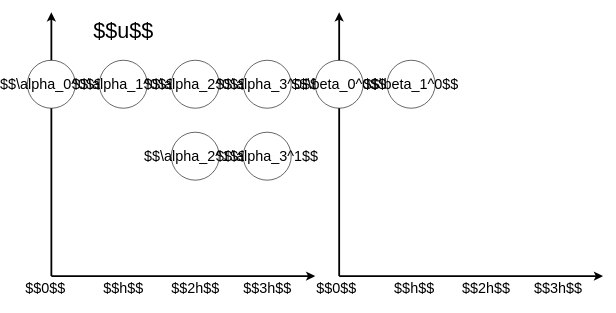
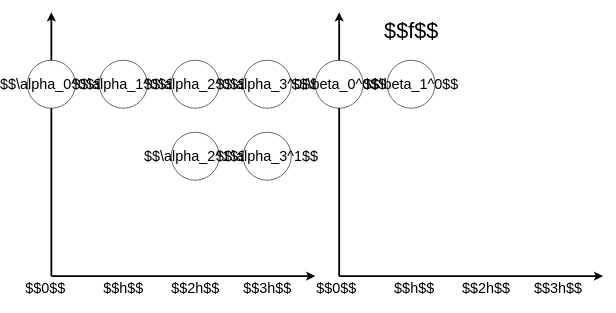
  <mxCell id="0" />
  <mxCell id="1" parent="0" />
  <mxCell id="2" value="" style="endArrow=classic;html=1;rounded=0;strokeWidth=3;" edge="1" parent="1"><mxGeometry width="50" height="50" relative="1" as="geometry"><mxPoint x="75" y="460" as="sourcePoint" /><mxPoint x="75" y="20" as="targetPoint" /></mxGeometry></mxCell>
  <mxCell id="3" value="" style="endArrow=classic;html=1;rounded=0;strokeWidth=3;" edge="1" parent="1"><mxGeometry width="50" height="50" relative="1" as="geometry"><mxPoint x="75" y="460" as="sourcePoint" /><mxPoint x="515" y="460" as="targetPoint" /></mxGeometry></mxCell>
  <mxCell id="4" value="" style="endArrow=classic;html=1;rounded=0;strokeWidth=3;" edge="1" parent="1"><mxGeometry width="50" height="50" relative="1" as="geometry"><mxPoint x="555" y="460" as="sourcePoint" /><mxPoint x="995" y="460" as="targetPoint" /></mxGeometry></mxCell>
  <mxCell id="5" value="$$0$$" style="text;html=1;align=center;verticalAlign=middle;resizable=0;points=[];autosize=1;strokeColor=none;fillColor=none;fontSize=24;" vertex="1" parent="1"><mxGeometry x="20" y="460" width="90" height="40" as="geometry" /></mxCell>
  <mxCell id="6" value="$$0$$" style="text;html=1;align=center;verticalAlign=middle;resizable=0;points=[];autosize=1;strokeColor=none;fillColor=none;fontSize=24;" vertex="1" parent="1"><mxGeometry x="505" y="460" width="90" height="40" as="geometry" /></mxCell>
  <mxCell id="7" value="$$\alpha_0^0$$" style="ellipse;whiteSpace=wrap;html=1;fontSize=24;" vertex="1" parent="1"><mxGeometry x="35" y="100" width="80" height="80" as="geometry" /></mxCell>
  <mxCell id="8" value="$$\alpha_1^0$$" style="ellipse;whiteSpace=wrap;html=1;fontSize=24;" vertex="1" parent="1"><mxGeometry x="155" y="100" width="80" height="80" as="geometry" /></mxCell>
  <mxCell id="9" value="$$\alpha_2^0$$" style="ellipse;whiteSpace=wrap;html=1;fontSize=24;" vertex="1" parent="1"><mxGeometry x="275" y="100" width="80" height="80" as="geometry" /></mxCell>
  <mxCell id="10" value="$$\alpha_3^0$$" style="ellipse;whiteSpace=wrap;html=1;fontSize=24;" vertex="1" parent="1"><mxGeometry x="395" y="100" width="80" height="80" as="geometry" /></mxCell>
  <mxCell id="11" value="$$\alpha_2^1$$" style="ellipse;whiteSpace=wrap;html=1;fontSize=24;" vertex="1" parent="1"><mxGeometry x="275" y="220" width="80" height="80" as="geometry" /></mxCell>
  <mxCell id="12" value="$$\alpha_3^1$$" style="ellipse;whiteSpace=wrap;html=1;fontSize=24;" vertex="1" parent="1"><mxGeometry x="395" y="220" width="80" height="80" as="geometry" /></mxCell>
  <mxCell id="13" value="" style="endArrow=classic;html=1;rounded=0;strokeWidth=3;" edge="1" parent="1"><mxGeometry width="50" height="50" relative="1" as="geometry"><mxPoint x="555" y="460" as="sourcePoint" /><mxPoint x="555" y="20" as="targetPoint" /></mxGeometry></mxCell>
  <mxCell id="14" value="$$\beta_0^0$$" style="ellipse;whiteSpace=wrap;html=1;fontSize=24;" vertex="1" parent="1"><mxGeometry x="515" y="100" width="80" height="80" as="geometry" /></mxCell>
  <mxCell id="15" value="$$\beta_1^0$$" style="ellipse;whiteSpace=wrap;html=1;fontSize=24;" vertex="1" parent="1"><mxGeometry x="635" y="100" width="80" height="80" as="geometry" /></mxCell>
  <mxCell id="16" value="$$h$$" style="text;html=1;align=center;verticalAlign=middle;resizable=0;points=[];autosize=1;strokeColor=none;fillColor=none;fontSize=24;" vertex="1" parent="1"><mxGeometry x="150" y="460" width="90" height="40" as="geometry" /></mxCell>
  <mxCell id="17" value="$$2h$$" style="text;html=1;align=center;verticalAlign=middle;resizable=0;points=[];autosize=1;strokeColor=none;fillColor=none;fontSize=24;" vertex="1" parent="1"><mxGeometry x="265" y="460" width="100" height="40" as="geometry" /></mxCell>
  <mxCell id="18" value="$$3h$$" style="text;html=1;align=center;verticalAlign=middle;resizable=0;points=[];autosize=1;strokeColor=none;fillColor=none;fontSize=24;" vertex="1" parent="1"><mxGeometry x="385" y="460" width="100" height="40" as="geometry" /></mxCell>
  <mxCell id="19" value="$$h$$" style="text;html=1;align=center;verticalAlign=middle;resizable=0;points=[];autosize=1;strokeColor=none;fillColor=none;fontSize=24;" vertex="1" parent="1"><mxGeometry x="635" y="460" width="90" height="40" as="geometry" /></mxCell>
  <mxCell id="20" value="$$2h$$" style="text;html=1;align=center;verticalAlign=middle;resizable=0;points=[];autosize=1;strokeColor=none;fillColor=none;fontSize=24;" vertex="1" parent="1"><mxGeometry x="750" y="460" width="100" height="40" as="geometry" /></mxCell>
  <mxCell id="21" value="$$3h$$" style="text;html=1;align=center;verticalAlign=middle;resizable=0;points=[];autosize=1;strokeColor=none;fillColor=none;fontSize=24;" vertex="1" parent="1"><mxGeometry x="870" y="460" width="100" height="40" as="geometry" /></mxCell>
- <mxCell id="22" value="$$u$$" style="text;html=1;align=center;verticalAlign=middle;resizable=0;points=[];autosize=1;strokeColor=none;fillColor=none;fontSize=36;" vertex="1" parent="1"><mxGeometry x="135" y="20" width="120" height="60" as="geometry" /></mxCell>
+ <mxCell id="23" value="$$f$$" style="text;html=1;align=center;verticalAlign=middle;resizable=0;points=[];autosize=1;strokeColor=none;fillColor=none;fontSize=36;" vertex="1" parent="1"><mxGeometry x="620" y="20" width="110" height="60" as="geometry" /></mxCell>
